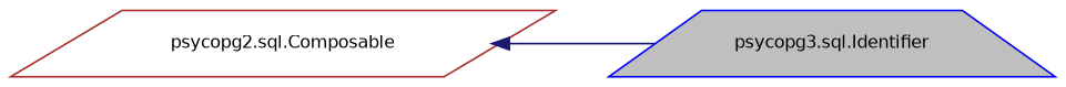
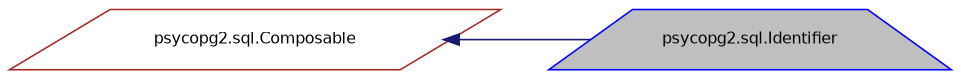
  digraph {
    rankdir=LR
    node [fontname=Helvetica fontsize=10 style=filled]
-   n1 [color=blue fillcolor=grey75 fontcolor=black height=0.2 label="psycopg3.sql.Identifier" shape=trapezium width=0.4]
+   n1 [color=blue fillcolor=grey75 fontcolor=black height=0.2 label="psycopg2.sql.Identifier" shape=trapezium width=0.4]
    n2 [color=brown fillcolor=white height=0.2 label="psycopg2.sql.Composable" shape=parallelogram width=0.4]
    n2 -> n1 [color=midnightblue dir=back fontname=Helvetica fontsize=10 labelfontname=Helvetica labelfontsize=10 style=solid]
  }
